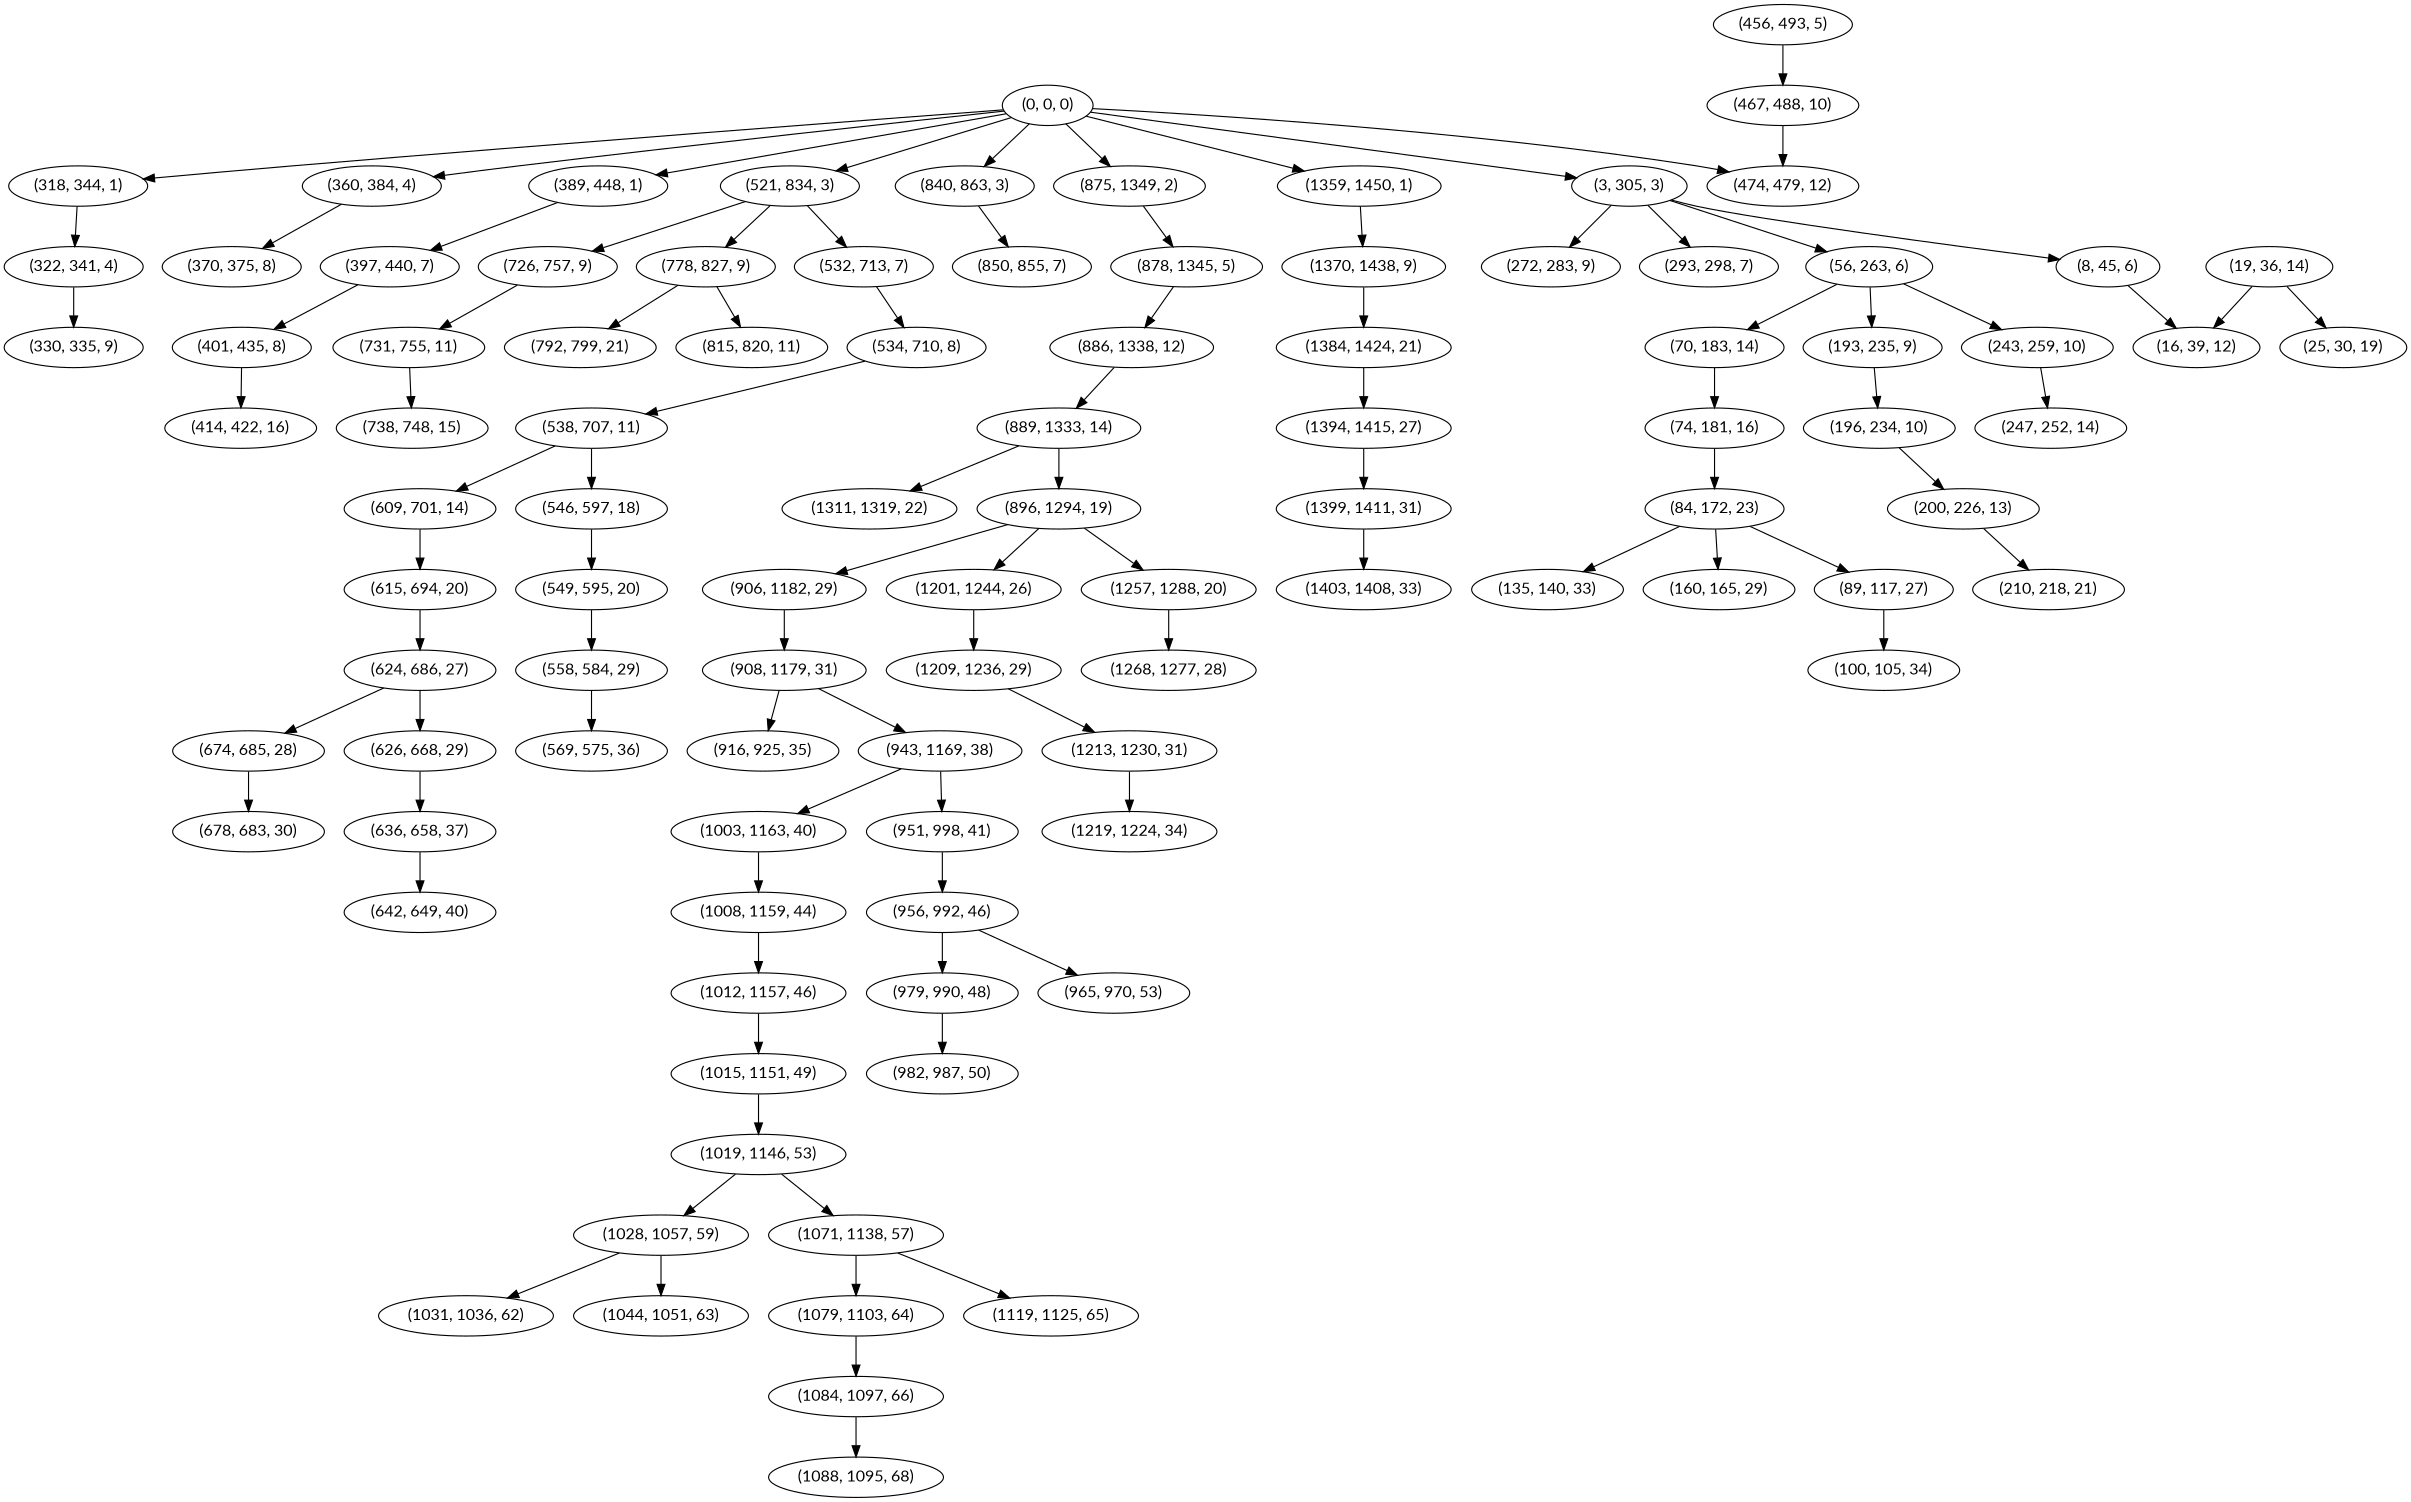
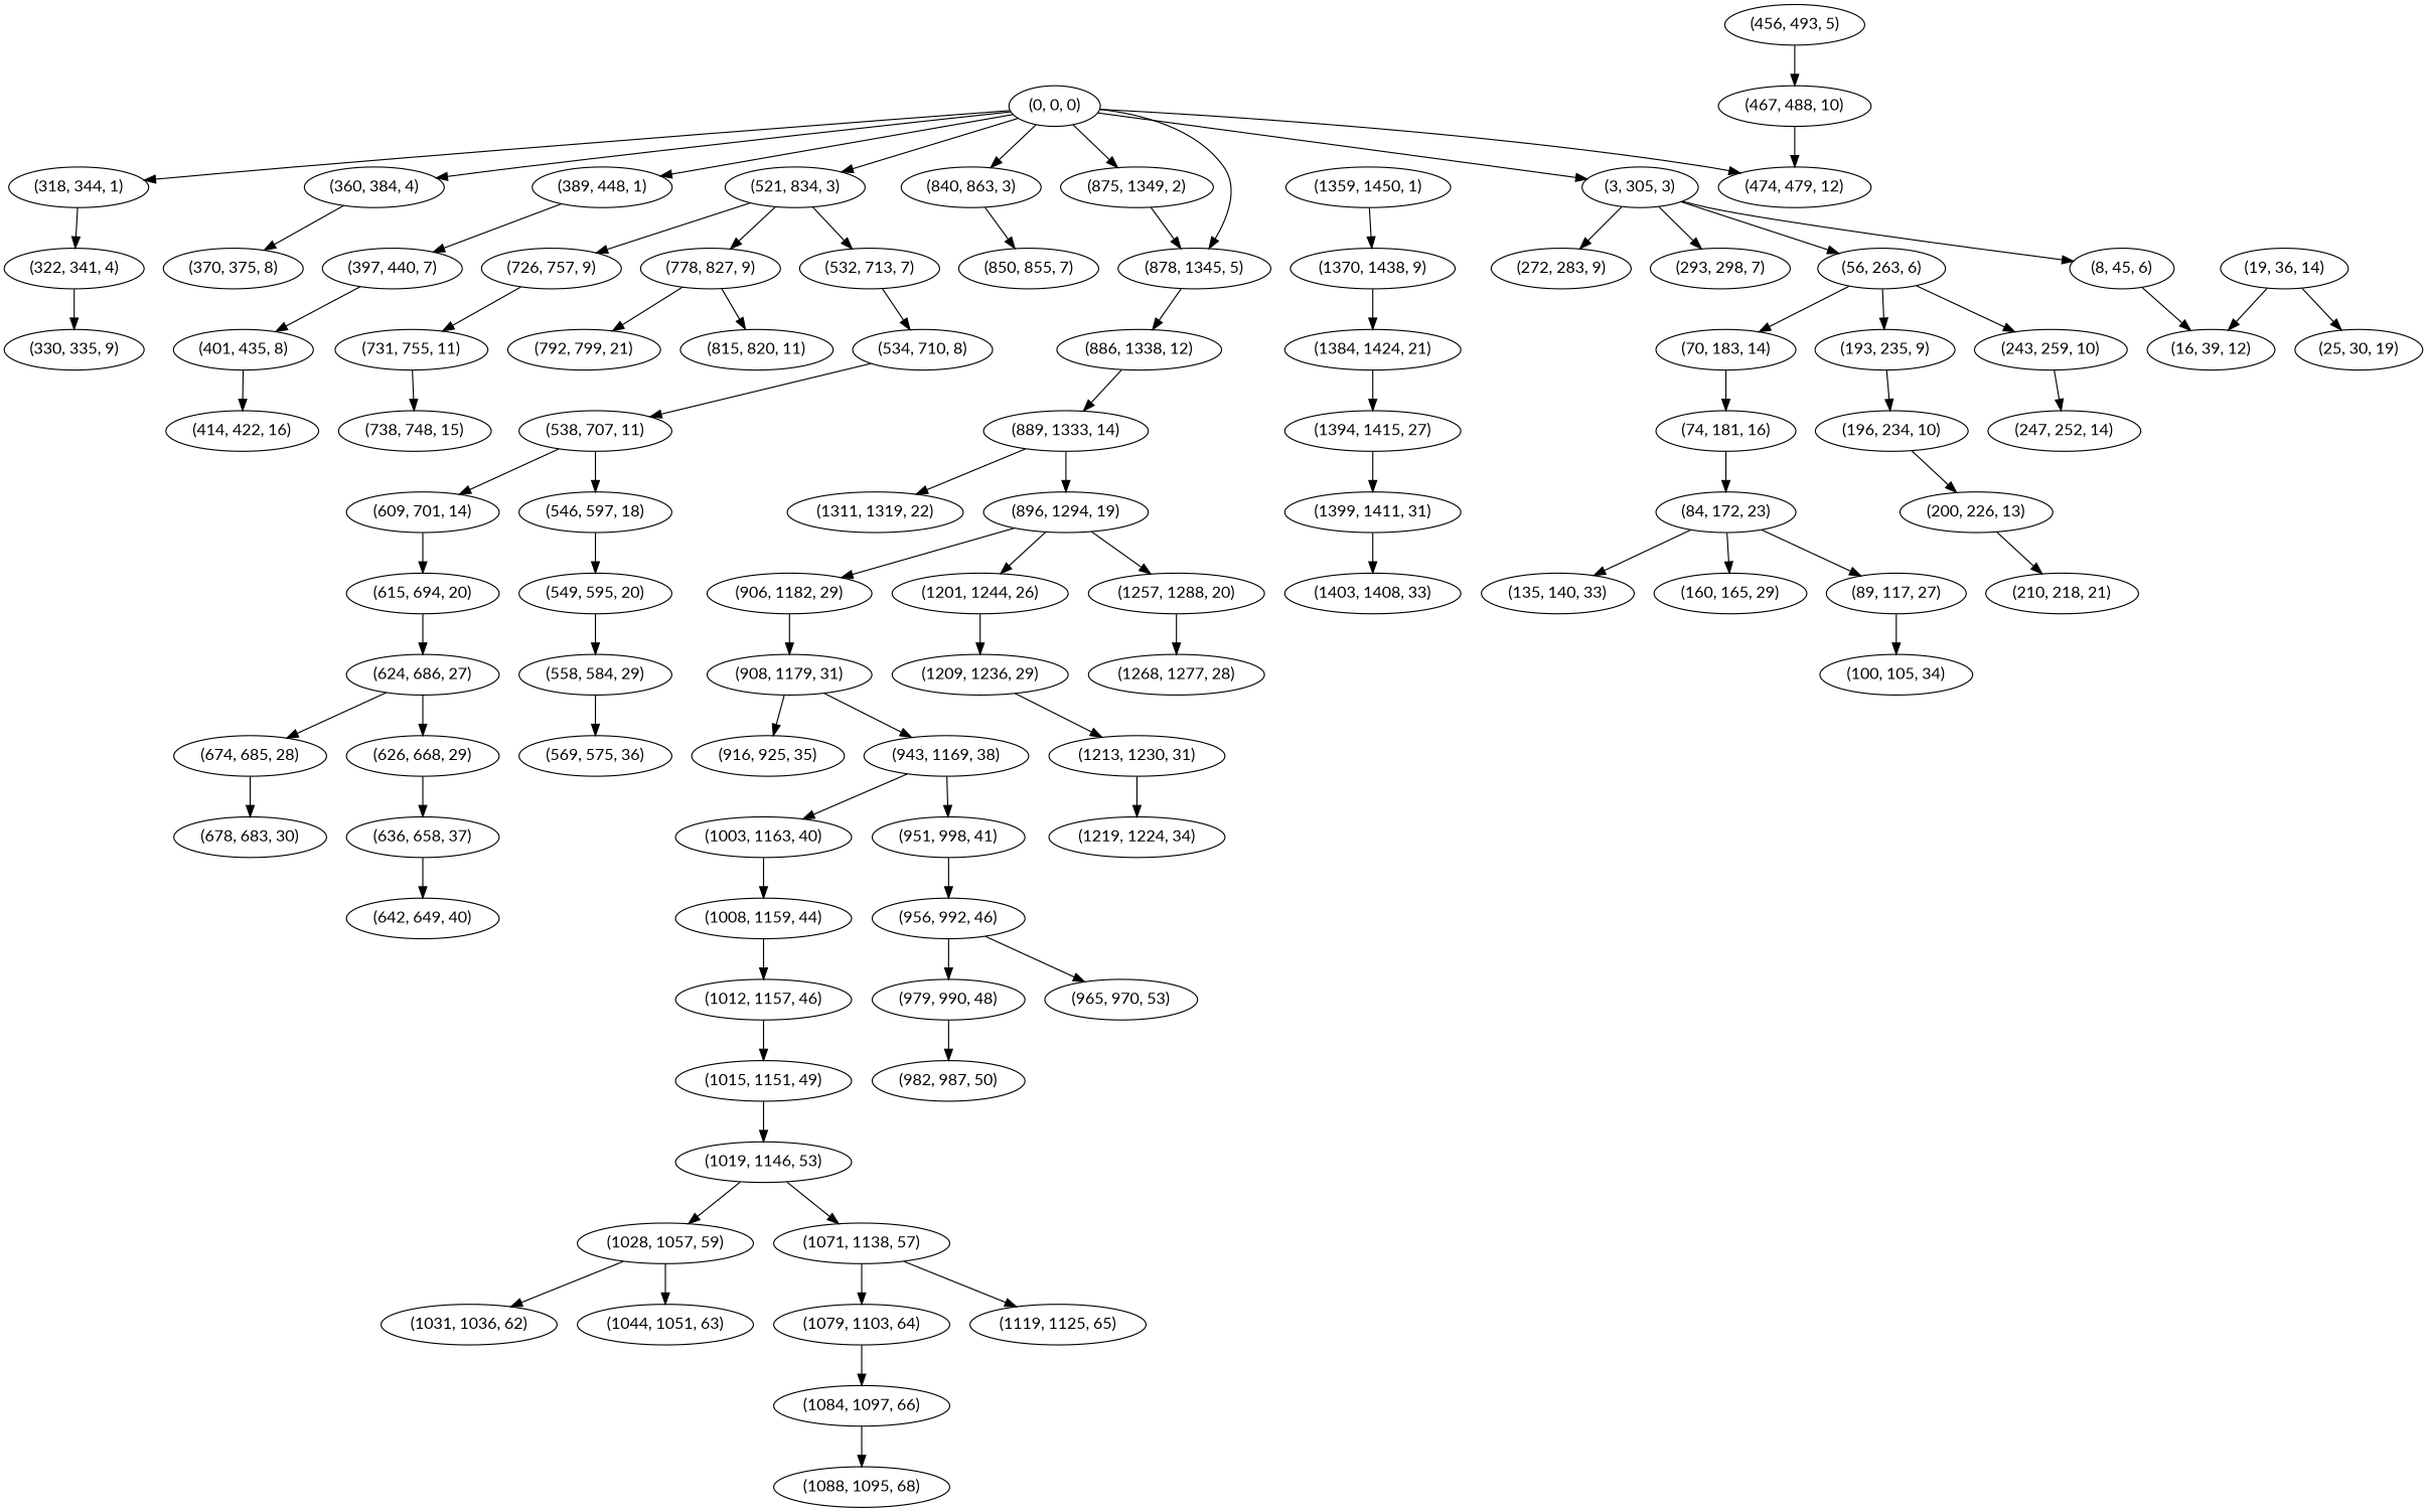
  digraph {
    fontname=Lato
    node [fontname=Lato]
    edge [fontname=Lato]
    "(0, 0, 0)"
    "(3, 305, 3)"
    "(318, 344, 1)"
    "(360, 384, 4)"
    "(389, 448, 1)"
    "(521, 834, 3)"
    "(840, 863, 3)"
    "(875, 1349, 2)"
    "(1359, 1450, 1)"
    "(474, 479, 12)"
    "(8, 45, 6)"
    "(56, 263, 6)"
    "(272, 283, 9)"
    "(293, 298, 7)"
    "(322, 341, 4)"
    "(370, 375, 8)"
    "(397, 440, 7)"
    "(456, 493, 5)"
    "(467, 488, 10)"
    "(532, 713, 7)"
    "(726, 757, 9)"
    "(778, 827, 9)"
    "(850, 855, 7)"
    "(878, 1345, 5)"
    "(1370, 1438, 9)"
    "(16, 39, 12)"
    "(70, 183, 14)"
    "(193, 235, 9)"
    "(243, 259, 10)"
    "(19, 36, 14)"
    "(25, 30, 19)"
    "(74, 181, 16)"
    "(196, 234, 10)"
    "(247, 252, 14)"
    "(84, 172, 23)"
    "(89, 117, 27)"
    "(135, 140, 33)"
    "(160, 165, 29)"
    "(100, 105, 34)"
    "(200, 226, 13)"
    "(210, 218, 21)"
    "(330, 335, 9)"
    "(401, 435, 8)"
    "(414, 422, 16)"
    "(534, 710, 8)"
    "(731, 755, 11)"
    "(792, 799, 21)"
    "(815, 820, 11)"
    "(538, 707, 11)"
    "(546, 597, 18)"
    "(609, 701, 14)"
    "(549, 595, 20)"
    "(615, 694, 20)"
    "(558, 584, 29)"
    "(569, 575, 36)"
    "(624, 686, 27)"
    "(626, 668, 29)"
    "(674, 685, 28)"
    "(636, 658, 37)"
    "(678, 683, 30)"
    "(642, 649, 40)"
    "(738, 748, 15)"
    "(886, 1338, 12)"
    "(889, 1333, 14)"
    "(896, 1294, 19)"
    "(1311, 1319, 22)"
    "(906, 1182, 29)"
    "(1201, 1244, 26)"
    "(1257, 1288, 20)"
    "(908, 1179, 31)"
    "(1209, 1236, 29)"
    "(1268, 1277, 28)"
    "(916, 925, 35)"
    "(943, 1169, 38)"
    "(951, 998, 41)"
    "(1003, 1163, 40)"
    "(956, 992, 46)"
    "(1008, 1159, 44)"
    "(965, 970, 53)"
    "(979, 990, 48)"
    "(982, 987, 50)"
    "(1012, 1157, 46)"
    "(1015, 1151, 49)"
    "(1019, 1146, 53)"
    "(1028, 1057, 59)"
    "(1071, 1138, 57)"
    "(1031, 1036, 62)"
    "(1044, 1051, 63)"
    "(1079, 1103, 64)"
    "(1119, 1125, 65)"
    "(1084, 1097, 66)"
    "(1088, 1095, 68)"
    "(1213, 1230, 31)"
    "(1219, 1224, 34)"
    "(1384, 1424, 21)"
    "(1394, 1415, 27)"
    "(1399, 1411, 31)"
    "(1403, 1408, 33)"
    "(0, 0, 0)" -> "(3, 305, 3)"
    "(0, 0, 0)" -> "(318, 344, 1)"
    "(0, 0, 0)" -> "(360, 384, 4)"
    "(0, 0, 0)" -> "(389, 448, 1)"
    "(0, 0, 0)" -> "(521, 834, 3)"
    "(0, 0, 0)" -> "(840, 863, 3)"
    "(0, 0, 0)" -> "(875, 1349, 2)"
-   "(0, 0, 0)" -> "(1359, 1450, 1)"
+   "(0, 0, 0)" -> "(878, 1345, 5)"
    "(0, 0, 0)" -> "(474, 479, 12)"
    "(3, 305, 3)" -> "(8, 45, 6)"
    "(3, 305, 3)" -> "(56, 263, 6)"
    "(3, 305, 3)" -> "(272, 283, 9)"
    "(3, 305, 3)" -> "(293, 298, 7)"
    "(318, 344, 1)" -> "(322, 341, 4)"
    "(360, 384, 4)" -> "(370, 375, 8)"
    "(389, 448, 1)" -> "(397, 440, 7)"
    "(521, 834, 3)" -> "(532, 713, 7)"
    "(521, 834, 3)" -> "(726, 757, 9)"
    "(521, 834, 3)" -> "(778, 827, 9)"
    "(840, 863, 3)" -> "(850, 855, 7)"
    "(875, 1349, 2)" -> "(878, 1345, 5)"
    "(1359, 1450, 1)" -> "(1370, 1438, 9)"
    "(8, 45, 6)" -> "(16, 39, 12)"
    "(56, 263, 6)" -> "(70, 183, 14)"
    "(56, 263, 6)" -> "(193, 235, 9)"
    "(56, 263, 6)" -> "(243, 259, 10)"
    "(322, 341, 4)" -> "(330, 335, 9)"
    "(397, 440, 7)" -> "(401, 435, 8)"
    "(456, 493, 5)" -> "(467, 488, 10)"
    "(467, 488, 10)" -> "(474, 479, 12)"
    "(532, 713, 7)" -> "(534, 710, 8)"
    "(726, 757, 9)" -> "(731, 755, 11)"
    "(778, 827, 9)" -> "(792, 799, 21)"
    "(778, 827, 9)" -> "(815, 820, 11)"
    "(878, 1345, 5)" -> "(886, 1338, 12)"
    "(1370, 1438, 9)" -> "(1384, 1424, 21)"
    "(70, 183, 14)" -> "(74, 181, 16)"
    "(193, 235, 9)" -> "(196, 234, 10)"
    "(243, 259, 10)" -> "(247, 252, 14)"
    "(19, 36, 14)" -> "(16, 39, 12)"
    "(19, 36, 14)" -> "(25, 30, 19)"
    "(74, 181, 16)" -> "(84, 172, 23)"
    "(196, 234, 10)" -> "(200, 226, 13)"
    "(84, 172, 23)" -> "(89, 117, 27)"
    "(84, 172, 23)" -> "(135, 140, 33)"
    "(84, 172, 23)" -> "(160, 165, 29)"
    "(89, 117, 27)" -> "(100, 105, 34)"
    "(200, 226, 13)" -> "(210, 218, 21)"
    "(401, 435, 8)" -> "(414, 422, 16)"
    "(534, 710, 8)" -> "(538, 707, 11)"
    "(731, 755, 11)" -> "(738, 748, 15)"
    "(538, 707, 11)" -> "(546, 597, 18)"
    "(538, 707, 11)" -> "(609, 701, 14)"
    "(546, 597, 18)" -> "(549, 595, 20)"
    "(609, 701, 14)" -> "(615, 694, 20)"
    "(549, 595, 20)" -> "(558, 584, 29)"
    "(615, 694, 20)" -> "(624, 686, 27)"
    "(558, 584, 29)" -> "(569, 575, 36)"
    "(624, 686, 27)" -> "(626, 668, 29)"
    "(624, 686, 27)" -> "(674, 685, 28)"
    "(626, 668, 29)" -> "(636, 658, 37)"
    "(674, 685, 28)" -> "(678, 683, 30)"
    "(636, 658, 37)" -> "(642, 649, 40)"
    "(886, 1338, 12)" -> "(889, 1333, 14)"
    "(889, 1333, 14)" -> "(896, 1294, 19)"
    "(889, 1333, 14)" -> "(1311, 1319, 22)"
    "(896, 1294, 19)" -> "(906, 1182, 29)"
    "(896, 1294, 19)" -> "(1201, 1244, 26)"
    "(896, 1294, 19)" -> "(1257, 1288, 20)"
    "(906, 1182, 29)" -> "(908, 1179, 31)"
    "(1201, 1244, 26)" -> "(1209, 1236, 29)"
    "(1257, 1288, 20)" -> "(1268, 1277, 28)"
    "(908, 1179, 31)" -> "(916, 925, 35)"
    "(908, 1179, 31)" -> "(943, 1169, 38)"
    "(1209, 1236, 29)" -> "(1213, 1230, 31)"
    "(943, 1169, 38)" -> "(951, 998, 41)"
    "(943, 1169, 38)" -> "(1003, 1163, 40)"
    "(951, 998, 41)" -> "(956, 992, 46)"
    "(1003, 1163, 40)" -> "(1008, 1159, 44)"
    "(956, 992, 46)" -> "(965, 970, 53)"
    "(956, 992, 46)" -> "(979, 990, 48)"
    "(1008, 1159, 44)" -> "(1012, 1157, 46)"
    "(979, 990, 48)" -> "(982, 987, 50)"
    "(1012, 1157, 46)" -> "(1015, 1151, 49)"
    "(1015, 1151, 49)" -> "(1019, 1146, 53)"
    "(1019, 1146, 53)" -> "(1028, 1057, 59)"
    "(1019, 1146, 53)" -> "(1071, 1138, 57)"
    "(1028, 1057, 59)" -> "(1031, 1036, 62)"
    "(1028, 1057, 59)" -> "(1044, 1051, 63)"
    "(1071, 1138, 57)" -> "(1079, 1103, 64)"
    "(1071, 1138, 57)" -> "(1119, 1125, 65)"
    "(1079, 1103, 64)" -> "(1084, 1097, 66)"
    "(1084, 1097, 66)" -> "(1088, 1095, 68)"
    "(1213, 1230, 31)" -> "(1219, 1224, 34)"
    "(1384, 1424, 21)" -> "(1394, 1415, 27)"
    "(1394, 1415, 27)" -> "(1399, 1411, 31)"
    "(1399, 1411, 31)" -> "(1403, 1408, 33)"
  }
